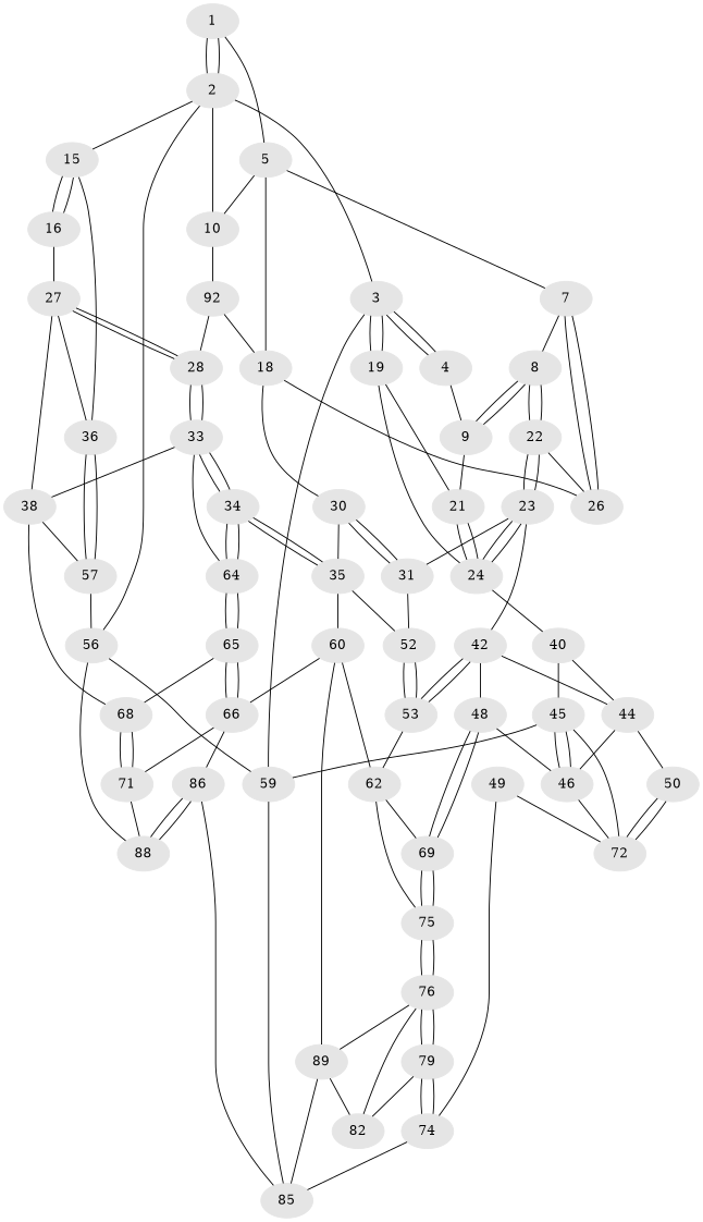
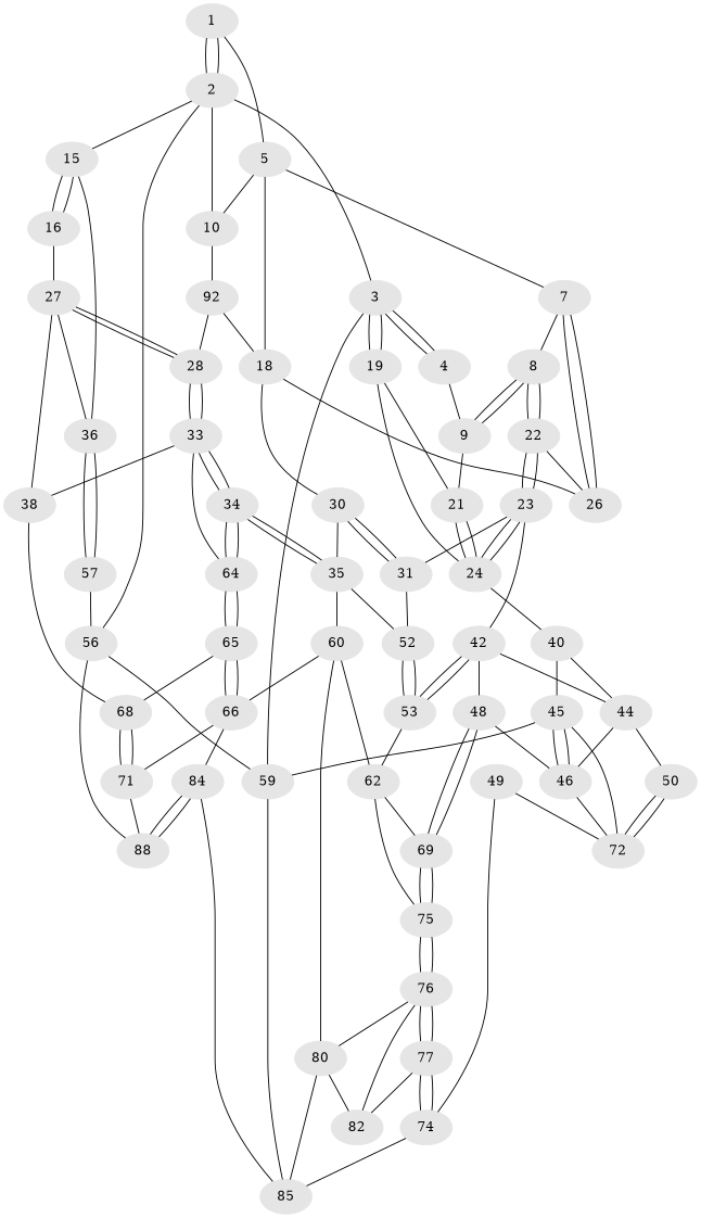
  graph {
    node [color=gray90 style=filled]
    2 [super="+14"]
    1
    5 [super="+6"]
    3
    10 [super="+11"]
    15
    56 [super="+87"]
    7
    18 [super="+25"]
    4
    19 [super="+20"]
    59
    n13 [label=92 super="+17"]
    16
    36
    88
    9
    21
    24 [super="+29"]
    85 [super="+86"]
    8
    26
    30
    22
    23 [super="+32"]
    28
    33 [super="+39"]
    27 [super="+37"]
    n29 [label=57 super="+57"]
    38 [super="+55"]
    31
    35 [super="+51"]
    40 [super="+41"]
    44 [super="+47"]
    45 [super="+58"]
    42 [super="+43"]
    52
    48
    53
    68
    34
    64
    60 [super="+61"]
    65
    62 [super="+63"]
    66 [super="+67"]
-   80 [super="+83" label=89]
+   80 [super="+83"]
    71 [super="+79"]
    46
    50
    72 [super="+74"]
    69
    49 [super="+73"]
    n54 [label=74]
    75
-   84 [label=86]
+   84
    82
    76 [super="+81"]
-   77 [label=79]
+   77
    2 -- 3
    2 -- 10
    2 -- 15
    2 -- 56
    1 -- 2
    1 -- 2
    1 -- 5
    5 -- 10
    5 -- 7
    5 -- 18
    3 -- 4
    3 -- 4
    3 -- 19
    3 -- 19
    3 -- 59
    10 -- n13
    15 -- 16
    15 -- 16
    15 -- 36
    56 -- 59
    56 -- 88
    7 -- 8
    7 -- 26
    7 -- 26
    18 -- 26
    18 -- 30
    4 -- 9
    19 -- 21
    19 -- 24
    59 -- 85
    n13 -- 18
    n13 -- 28
    16 -- 27
    36 -- n29
    36 -- n29
    9 -- 21
    21 -- 24
    21 -- 24
    24 -- 40
    8 -- 9
    8 -- 9
    8 -- 22
    8 -- 22
    30 -- 31
    30 -- 31
    30 -- 35
    22 -- 26
    22 -- 23
    22 -- 23
    23 -- 24
    23 -- 24
    23 -- 31
    23 -- 42
    28 -- 33
    28 -- 33
    33 -- 38
    33 -- 34
    33 -- 34
    33 -- 64
    27 -- 36
    27 -- 28
    27 -- 28
    27 -- 38
    n29 -- 56
-   38 -- n29
    38 -- 68
    31 -- 52
    35 -- 52
    35 -- 60
    40 -- 44
    40 -- 45
    44 -- 46
    44 -- 50
    45 -- 59
    45 -- 46
    45 -- 46
    45 -- 72
    42 -- 44
    42 -- 48
    42 -- 53
    42 -- 53
    52 -- 53
    52 -- 53
    48 -- 46
    48 -- 69
    48 -- 69
    53 -- 62
    68 -- 71
    68 -- 71
    34 -- 35
    34 -- 35
    34 -- 64
    34 -- 64
    64 -- 65
    64 -- 65
    60 -- 62
    60 -- 66
    60 -- 80
    65 -- 68
    65 -- 66
    65 -- 66
    62 -- 69
    62 -- 75
    66 -- 71
    66 -- 84
    80 -- 85
    80 -- 82
    71 -- 88
    46 -- 72
    50 -- 72
    50 -- 72
    69 -- 75
    69 -- 75
    49 -- 72
    49 -- n54
    n54 -- 85
    75 -- 76
    75 -- 76
    84 -- 88
    84 -- 88
    84 -- 85
    76 -- 80
    76 -- 82
    76 -- 77
    76 -- 77
    77 -- n54
    77 -- n54
    77 -- 82
  }
